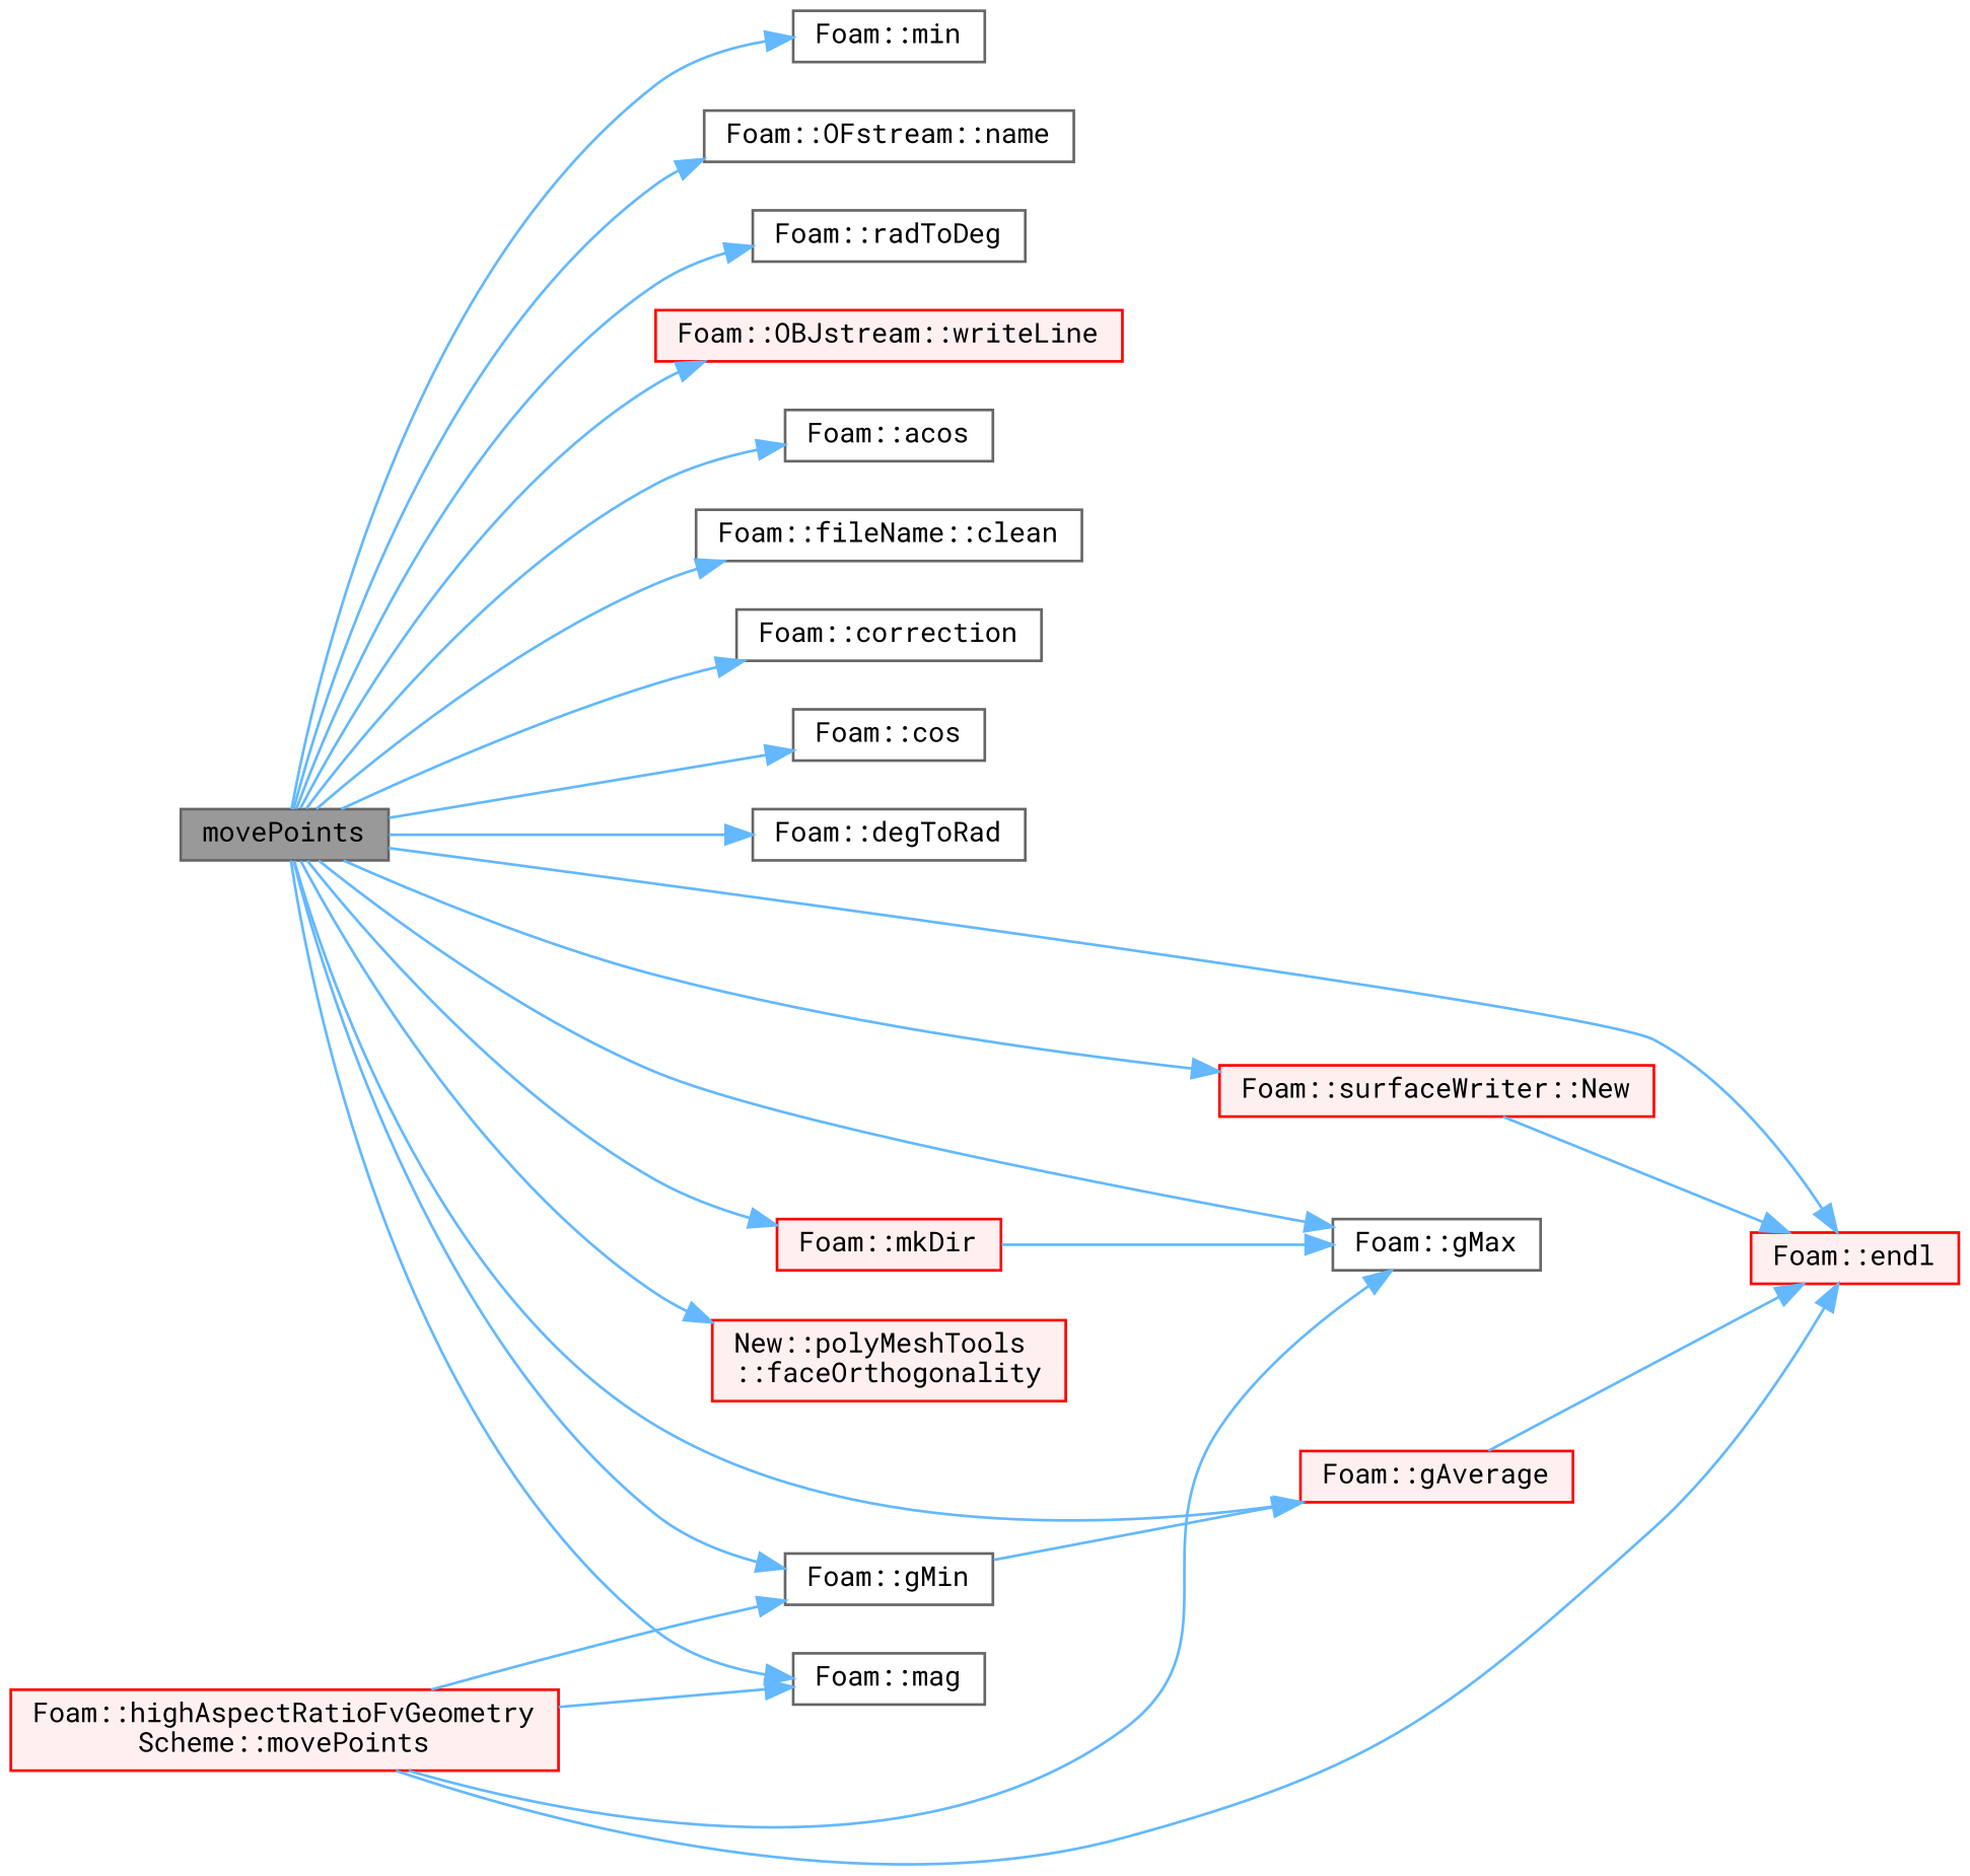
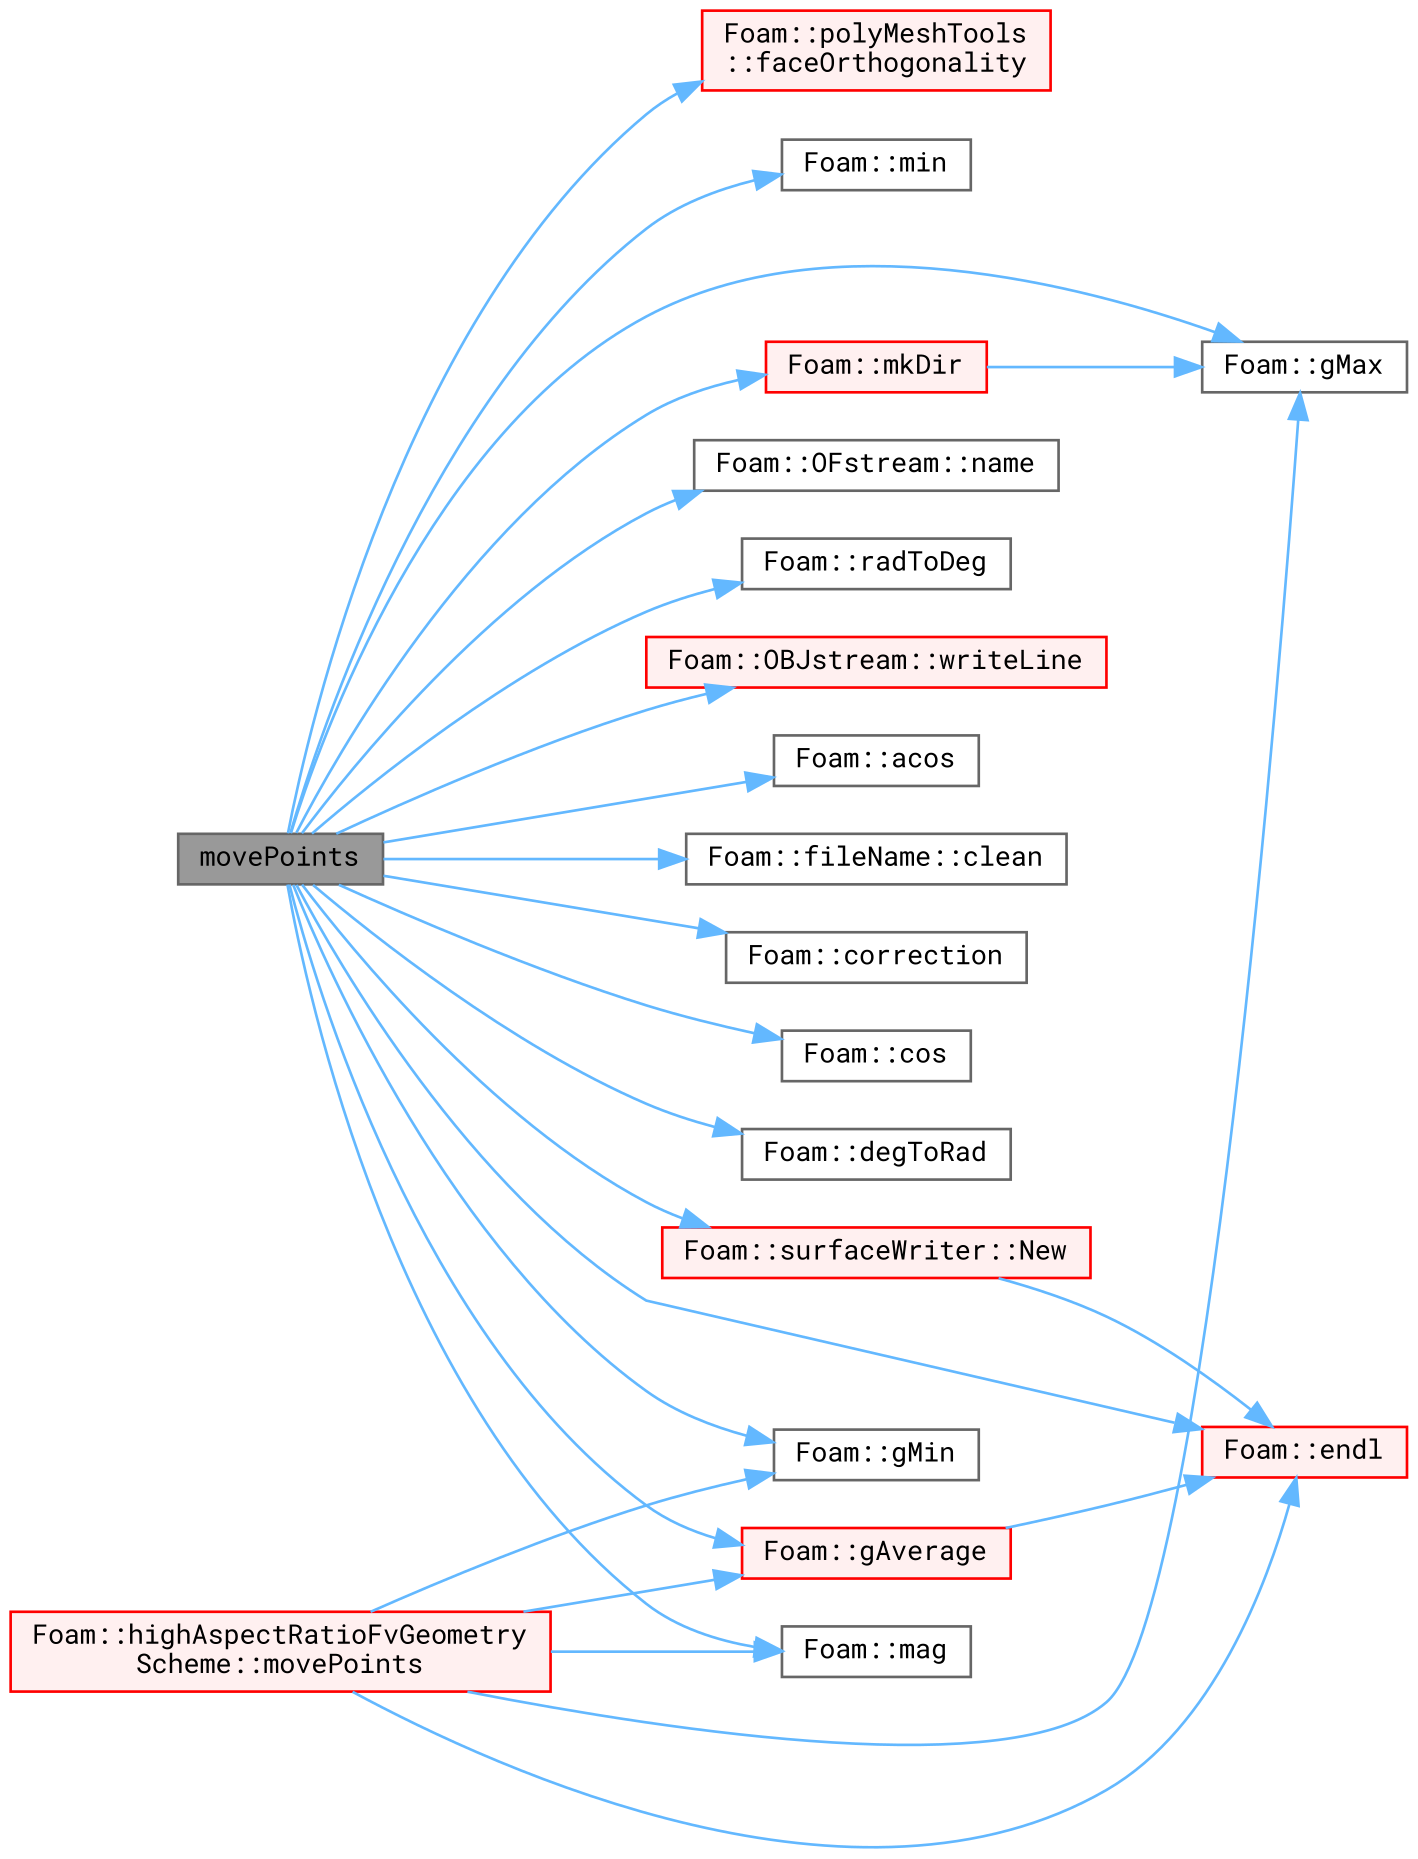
  digraph {
    fontname="Roboto Mono"
    rankdir=LR
    node [color=grey40 fillcolor=white fontname="Roboto Mono" fontsize=10 shape=box style=filled]
    edge [color=steelblue1 fontname="Roboto Mono" fontsize=10 labelfontname=Helvetica labelfontsize=10 style=solid]
    n1 [color=gray40 fillcolor=grey60 fontcolor=black height=0.2 label=movePoints width=0.4]
    n2 [height=0.2 label="Foam::acos" width=0.4]
    n3 [height=0.2 label="Foam::fileName::clean" width=0.4]
    n4 [height=0.2 label="Foam::correction" width=0.4]
    n5 [height=0.2 label="Foam::cos" width=0.4]
    n6 [height=0.2 label="Foam::degToRad" width=0.4]
    n7 [color=red fillcolor="#FFF0F0" height=0.2 label="Foam::endl" width=0.4]
-   n8 [color=red fillcolor="#FFF0F0" height=0.2 label="New::polyMeshTools\l::faceOrthogonality" width=0.4]
+   n8 [color=red fillcolor="#FFF0F0" height=0.2 label="Foam::polyMeshTools\l::faceOrthogonality" width=0.4]
    n9 [color=red fillcolor="#FFF0F0" height=0.2 label="Foam::gAverage" width=0.4]
    n10 [height=0.2 label="Foam::gMax" width=0.4]
    n11 [height=0.2 label="Foam::gMin" width=0.4]
    n12 [height=0.2 label="Foam::mag" width=0.4]
    n13 [height=0.2 label="Foam::min" width=0.4]
    n14 [color=red fillcolor="#FFF0F0" height=0.2 label="Foam::mkDir" width=0.4]
    n15 [height=0.2 label="Foam::OFstream::name" width=0.4]
    n16 [color=red fillcolor="#FFF0F0" height=0.2 label="Foam::surfaceWriter::New" width=0.4]
    n17 [height=0.2 label="Foam::radToDeg" width=0.4]
    n18 [color=red fillcolor="#FFF0F0" height=0.2 label="Foam::OBJstream::writeLine" width=0.4]
    n19 [color=red fillcolor="#FFF0F0" height=0.2 label="Foam::highAspectRatioFvGeometry\lScheme::movePoints" width=0.4]
    n1 -> n2
    n1 -> n3
    n1 -> n4
    n1 -> n5
    n1 -> n6
    n1 -> n7
    n1 -> n8
    n1 -> n9
    n1 -> n10
    n1 -> n11
    n1 -> n12
    n1 -> n13
    n1 -> n14
    n1 -> n15
    n1 -> n16
    n1 -> n17
    n1 -> n18
    n9 -> n7
    n14 -> n10
    n16 -> n7
    n19 -> n7
-   n11 -> n9
+   n19 -> n9
    n19 -> n10
    n19 -> n11
    n19 -> n12
  }
